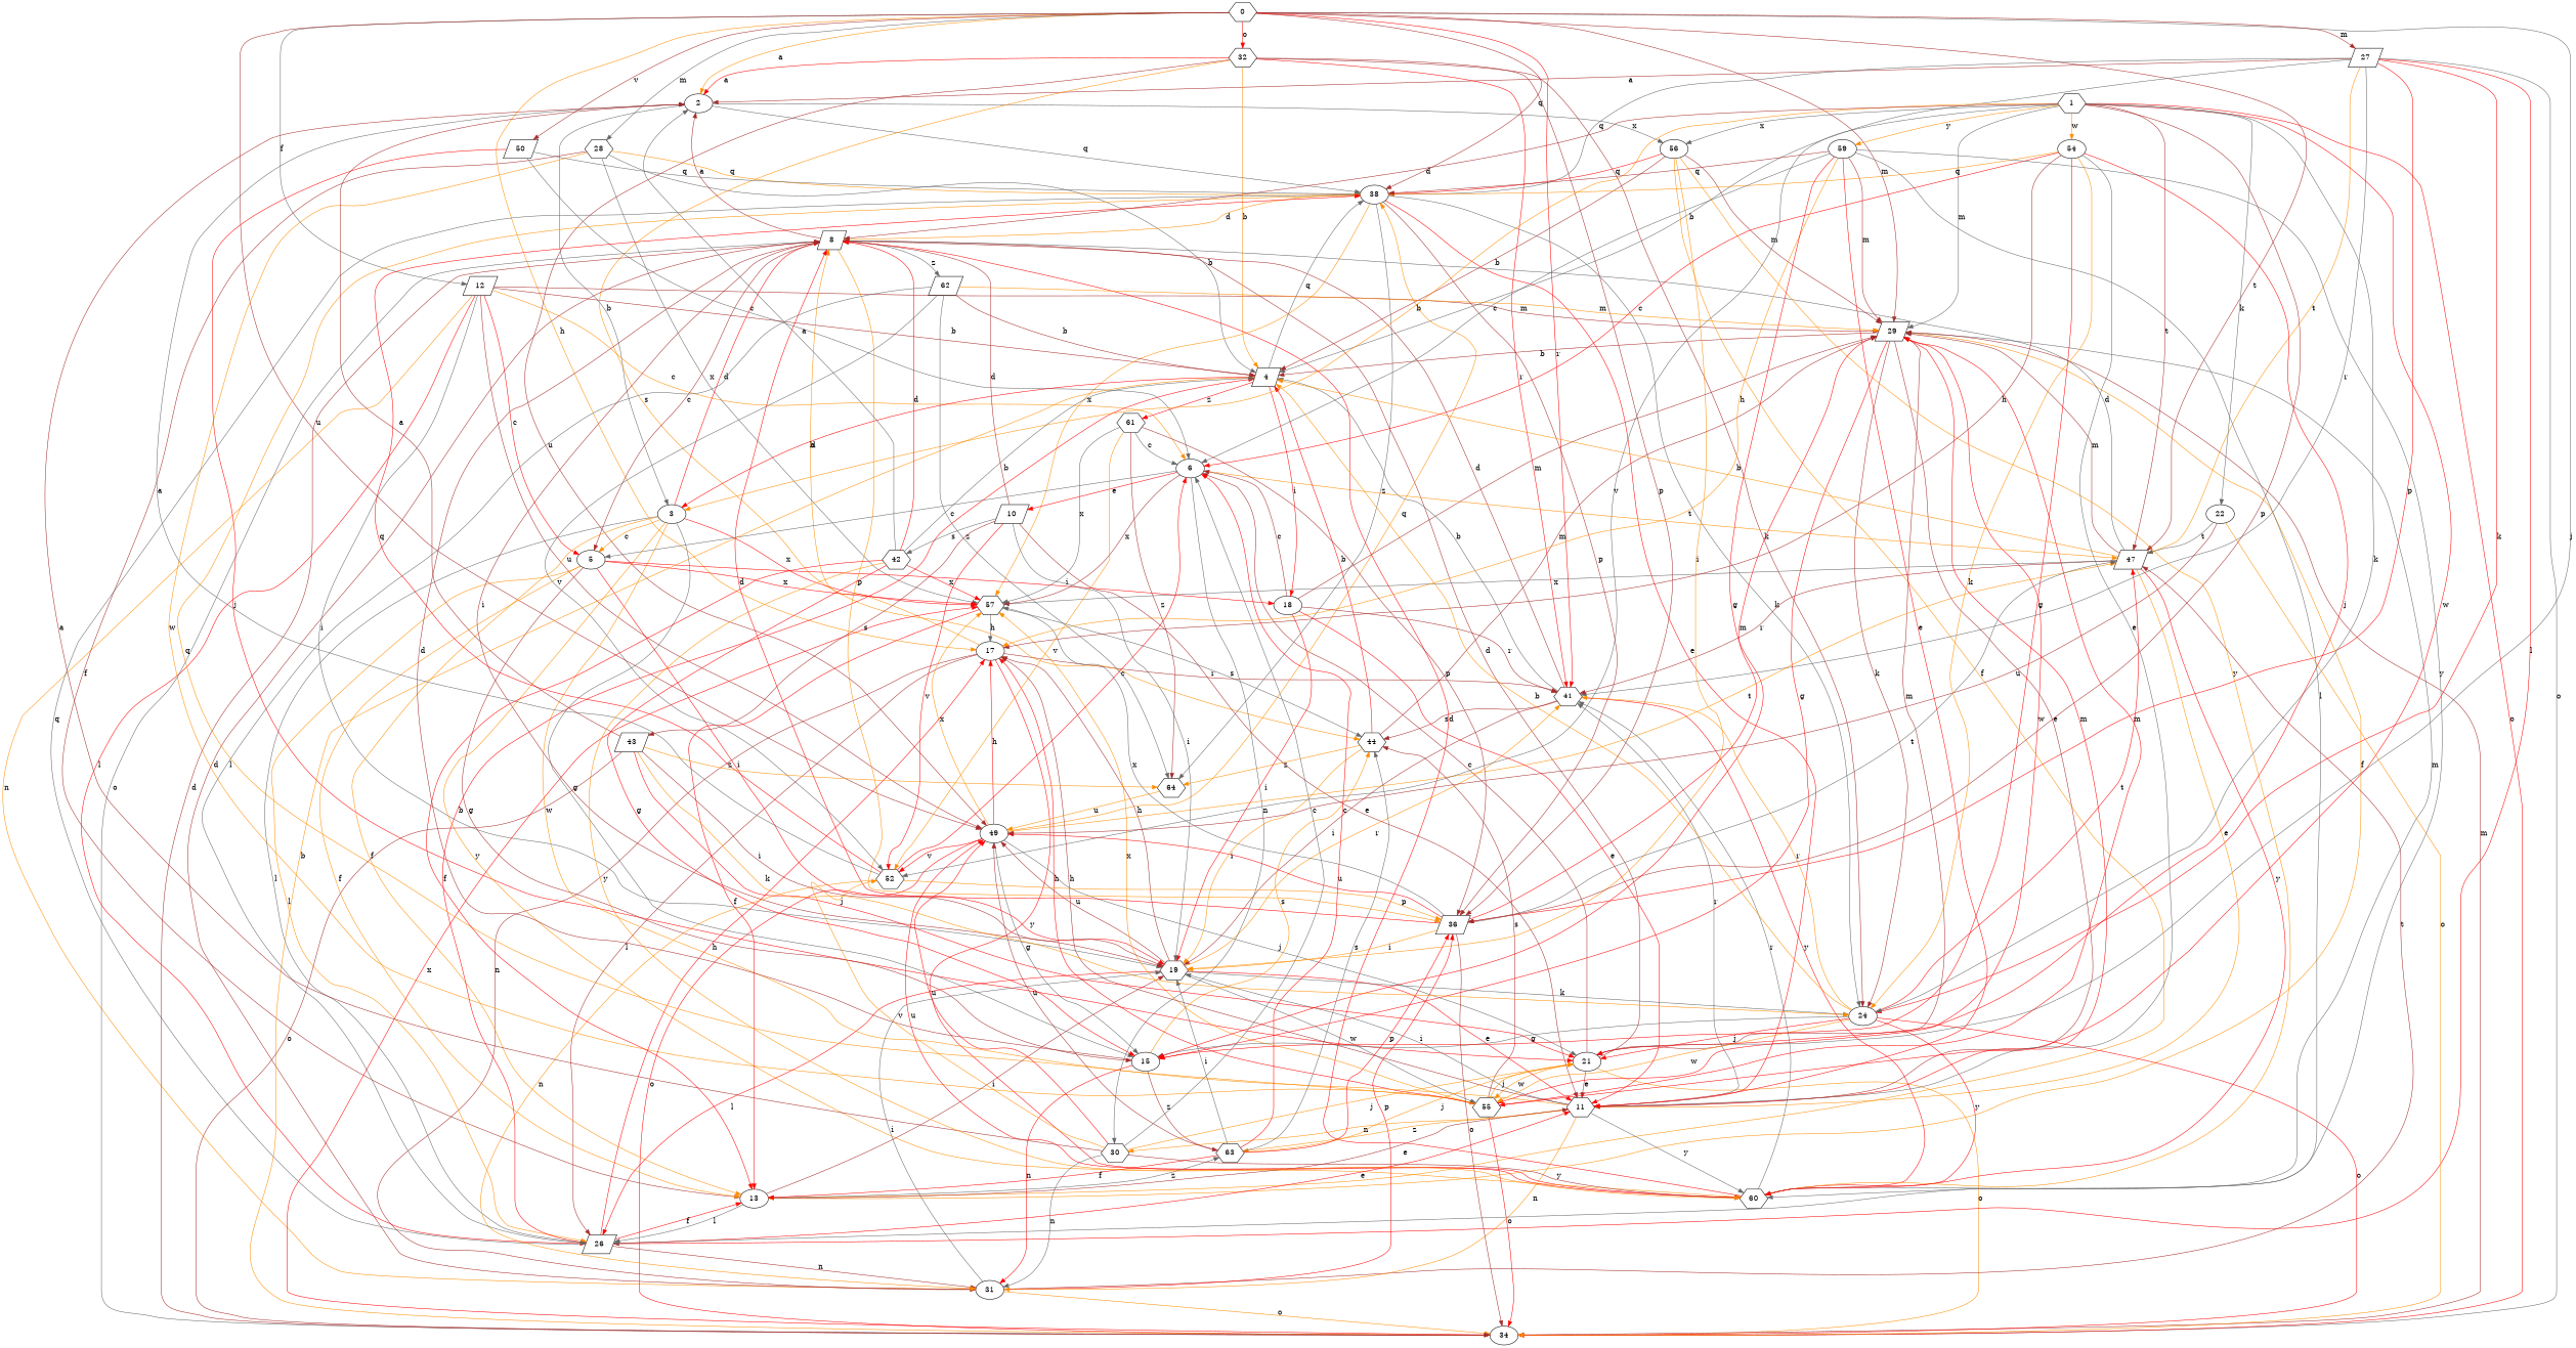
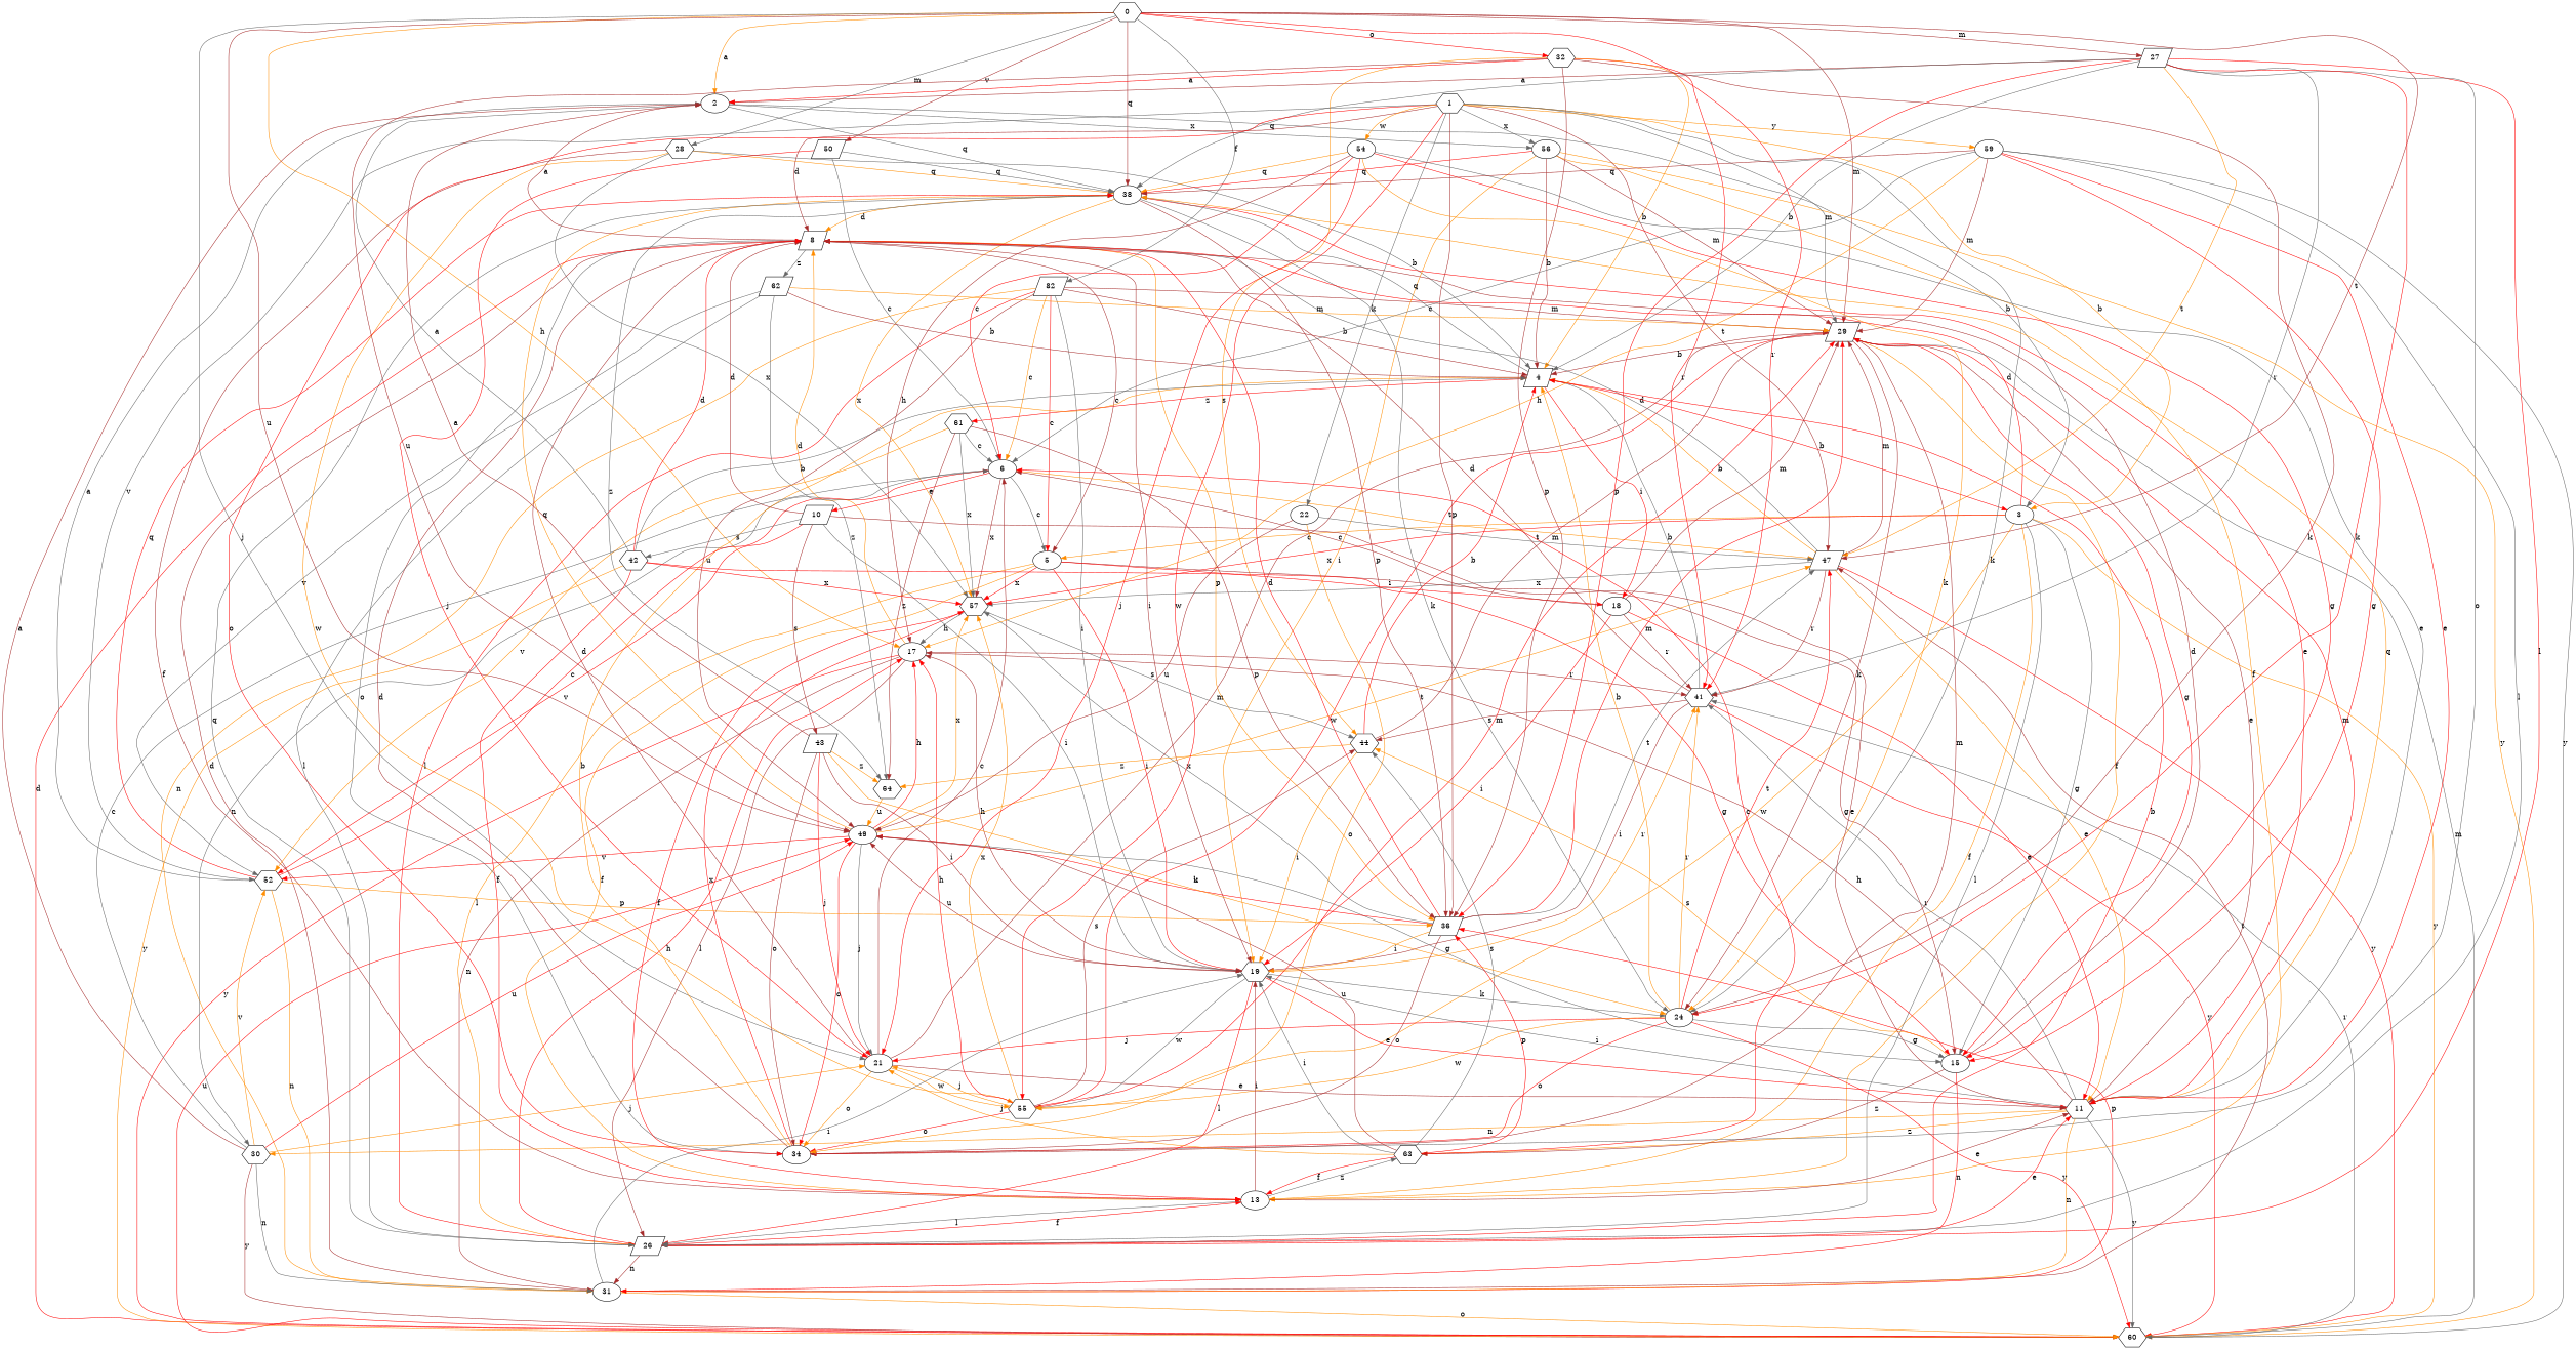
  strict digraph {
    node [shape=ellipse]
    edge [color=brown]
    0 [shape=hexagon]
    2
-   12 [shape=parallelogram]
+   12 [shape=parallelogram label=82]
    17
    21
    27 [shape=parallelogram]
    28 [shape=hexagon]
    29 [shape=parallelogram]
    32 [shape=hexagon]
    38
    41 [shape=hexagon]
    47 [shape=parallelogram]
    49
    50 [shape=parallelogram]
    3
    56
    5
    26 [shape=parallelogram]
    4 [shape=parallelogram]
    19 [shape=hexagon]
    6
    31
    8 [shape=parallelogram]
    60 [shape=hexagon]
    34
    55 [shape=hexagon]
    11 [shape=hexagon]
    24
    36 [shape=parallelogram]
    13
    57 [shape=hexagon]
    15
    44 [shape=hexagon]
    64 [shape=hexagon]
    52 [shape=hexagon]
    1 [shape=hexagon]
    22
    54
    59
    62 [shape=parallelogram]
    18
    63 [shape=hexagon]
    61 [shape=hexagon]
    10 [shape=parallelogram]
    30 [shape=hexagon]
    42 [shape=hexagon]
    43 [shape=parallelogram]
    0 -> 2 [color=darkorange label=a]
    0 -> 12 [color=gray40 label=f]
    0 -> 17 [color=darkorange label=h]
    0 -> 21 [color=gray40 label=j]
    0 -> 27 [label=m]
    0 -> 28 [color=gray40 label=m]
    0 -> 29 [label=m]
    0 -> 32 [color=red label=o]
    0 -> 38 [label=q]
    0 -> 41 [color=red label=r]
    0 -> 47 [label=t]
    0 -> 49 [label=u]
    0 -> 50 [label=v]
    2 -> 38 [color=gray40 label=q]
    2 -> 3 [color=gray40 label=b]
    2 -> 56 [color=gray40 label=x]
    12 -> 29 [label=m]
    12 -> 49 [label=u]
    12 -> 5 [color=red label=c]
    12 -> 26 [color=red label=l]
    12 -> 4 [label=b]
    12 -> 19 [color=gray40 label=i]
    12 -> 6 [color=darkorange label=c]
    12 -> 31 [color=darkorange label=n]
    17 -> 41 [label=r]
    17 -> 26 [label=l]
    17 -> 31 [label=n]
    17 -> 8 [color=darkorange label=d]
    17 -> 60 [color=red label=y]
    21 -> 29 [label=m]
    21 -> 6 [label=c]
    21 -> 8 [label=d]
    21 -> 34 [color=darkorange label=o]
    21 -> 55 [color=darkorange label=w]
    21 -> 11 [label=e]
    27 -> 2 [label=a]
    27 -> 38 [color=gray40 label=q]
    27 -> 41 [color=gray40 label=r]
    27 -> 47 [color=darkorange label=t]
    27 -> 26 [color=red label=l]
    27 -> 4 [color=gray40 label=b]
    27 -> 34 [color=gray40 label=o]
    27 -> 24 [color=red label=k]
    27 -> 36 [color=red label=p]
    28 -> 38 [color=darkorange label=q]
    28 -> 4 [color=gray40 label=b]
    28 -> 55 [color=darkorange label=w]
    28 -> 13 [label=f]
    28 -> 57 [color=gray40 label=x]
    29 -> 4 [label=b]
    29 -> 55 [color=red label=w]
    29 -> 11 [label=e]
    29 -> 24 [label=k]
    29 -> 13 [color=darkorange label=f]
    29 -> 15 [color=red label=g]
    32 -> 2 [color=red label=a]
    32 -> 41 [color=red label=r]
    32 -> 49 [label=u]
    32 -> 4 [color=darkorange label=b]
    32 -> 24 [label=k]
    32 -> 36 [label=p]
    32 -> 44 [color=darkorange label=s]
    38 -> 8 [color=darkorange label=d]
    38 -> 11 [color=red label=e]
    38 -> 24 [color=gray40 label=k]
    38 -> 36 [label=p]
    38 -> 57 [color=darkorange label=x]
    38 -> 64 [color=gray40 label=z]
    41 -> 4 [color=gray40 label=b]
    41 -> 19 [label=i]
    41 -> 8 [label=d]
    41 -> 60 [color=red label=y]
    41 -> 44 [label=s]
    47 -> 29 [label=m]
    47 -> 41 [label=r]
    47 -> 4 [color=darkorange label=b]
    47 -> 8 [color=gray40 label=d]
    47 -> 60 [color=red label=y]
    47 -> 11 [color=darkorange label=e]
    47 -> 57 [color=gray40 label=x]
    49 -> 17 [color=red label=h]
    49 -> 21 [color=gray40 label=j]
    49 -> 38 [color=darkorange label=q]
    49 -> 47 [color=darkorange label=t]
    49 -> 34 [color=red label=o]
    49 -> 57 [color=darkorange label=x]
    49 -> 15 [color=gray40 label=g]
    49 -> 52 [color=red label=v]
    50 -> 21 [color=red label=j]
    50 -> 38 [color=gray40 label=q]
    50 -> 6 [color=gray40 label=c]
    3 -> 5 [color=darkorange label=c]
    3 -> 26 [color=gray40 label=l]
    3 -> 8 [color=red label=d]
    3 -> 60 [color=darkorange label=y]
    3 -> 55 [color=darkorange label=w]
    3 -> 13 [color=darkorange label=f]
    3 -> 57 [color=red label=x]
    3 -> 15 [color=gray40 label=g]
    56 -> 29 [label=m]
    56 -> 38 [color=red label=q]
    56 -> 4 [label=b]
    56 -> 19 [color=darkorange label=i]
    56 -> 60 [color=darkorange label=y]
    56 -> 13 [color=darkorange label=f]
    5 -> 26 [color=darkorange label=l]
    5 -> 19 [color=red label=i]
    5 -> 13 [color=darkorange label=f]
    5 -> 57 [color=red label=x]
    5 -> 15 [label=g]
    5 -> 18 [color=red label=i]
    26 -> 17 [color=red label=h]
    26 -> 38 [color=gray40 label=q]
    26 -> 4 [color=red label=b]
    26 -> 31 [label=n]
    26 -> 11 [color=red label=e]
    26 -> 13 [color=red label=f]
    4 -> 38 [color=gray40 label=q]
    4 -> 3 [color=red label=b]
    4 -> 18 [color=red label=i]
    4 -> 61 [color=red label=z]
    19 -> 17 [label=h]
    19 -> 41 [color=darkorange label=r]
    19 -> 49 [label=u]
    19 -> 26 [color=red label=l]
    19 -> 55 [color=gray40 label=w]
    19 -> 11 [color=red label=e]
    19 -> 24 [color=gray40 label=k]
    6 -> 47 [color=darkorange label=t]
    6 -> 5 [color=gray40 label=c]
    6 -> 57 [label=x]
    6 -> 10 [color=red label=e]
    6 -> 30 [color=gray40 label=n]
    31 -> 47 [label=t]
    31 -> 19 [color=gray40 label=i]
    31 -> 8 [label=d]
-   31 -> 34 [color=darkorange label=o]
+   31 -> 60 [color=darkorange label=o]
    31 -> 36 [color=red label=p]
    8 -> 2 [label=a]
    8 -> 5 [label=c]
    8 -> 19 [label=i]
    8 -> 34 [color=gray40 label=o]
    8 -> 36 [color=darkorange label=p]
    8 -> 62 [color=gray40 label=z]
    60 -> 29 [color=gray40 label=m]
    60 -> 41 [color=gray40 label=r]
    60 -> 49 [color=red label=u]
    60 -> 8 [color=red label=d]
    34 -> 29 [label=m]
    34 -> 4 [color=darkorange label=b]
    34 -> 8 [label=d]
    34 -> 57 [color=red label=x]
    55 -> 17 [color=red label=h]
    55 -> 21 [color=darkorange label=j]
    55 -> 29 [color=red label=m]
    55 -> 34 [color=red label=o]
    55 -> 57 [color=darkorange label=x]
    55 -> 44 [label=s]
    11 -> 17 [label=h]
    11 -> 29 [color=red label=m]
    11 -> 38 [color=darkorange label=q]
    11 -> 41 [color=gray40 label=r]
    11 -> 19 [color=gray40 label=i]
    11 -> 31 [color=darkorange label=n]
    11 -> 60 [color=gray40 label=y]
    11 -> 63 [color=darkorange label=z]
    11 -> 30 [color=darkorange label=n]
    24 -> 21 [color=red label=j]
    24 -> 41 [color=darkorange label=r]
    24 -> 47 [color=red label=t]
    24 -> 4 [color=darkorange label=b]
    24 -> 60 [color=red label=y]
    24 -> 34 [color=red label=o]
    24 -> 55 [color=darkorange label=w]
    24 -> 15 [color=gray40 label=g]
    36 -> 29 [color=red label=m]
    36 -> 47 [color=gray40 label=t]
    36 -> 49 [color=red label=u]
    36 -> 19 [color=darkorange label=i]
    36 -> 8 [color=red label=d]
    36 -> 34 [label=o]
    36 -> 57 [color=gray40 label=x]
    13 -> 26 [color=gray40 label=l]
    13 -> 19 [label=i]
    13 -> 11 [label=e]
    13 -> 63 [color=gray40 label=z]
    57 -> 17 [color=gray40 label=h]
    57 -> 13 [color=red label=f]
    57 -> 44 [color=gray40 label=s]
    15 -> 31 [color=red label=n]
    15 -> 8 [label=d]
    15 -> 44 [color=darkorange label=s]
    15 -> 63 [label=z]
    44 -> 29 [label=m]
    44 -> 4 [color=red label=b]
    44 -> 19 [color=darkorange label=i]
    44 -> 64 [color=darkorange label=z]
    64 -> 49 [color=darkorange label=u]
    52 -> 2 [color=gray40 label=a]
    52 -> 38 [color=red label=q]
    52 -> 6 [color=red label=c]
    52 -> 31 [color=darkorange label=n]
    52 -> 36 [color=darkorange label=p]
    1 -> 29 [color=gray40 label=m]
    1 -> 47 [label=t]
    1 -> 3 [color=darkorange label=b]
    1 -> 56 [color=gray40 label=x]
    1 -> 8 [label=d]
    1 -> 34 [color=red label=o]
    1 -> 55 [color=red label=w]
    1 -> 24 [color=gray40 label=k]
    1 -> 36 [label=p]
    1 -> 52 [color=gray40 label=v]
    1 -> 22 [color=gray40 label=k]
    1 -> 54 [color=darkorange label=w]
    1 -> 59 [color=darkorange label=y]
    22 -> 47 [color=gray40 label=t]
    22 -> 49 [label=u]
    22 -> 34 [color=darkorange label=o]
    54 -> 17 [label=h]
    54 -> 21 [color=red label=j]
    54 -> 38 [color=darkorange label=q]
    54 -> 6 [color=red label=c]
    54 -> 11 [color=gray40 label=e]
    54 -> 24 [color=darkorange label=k]
    54 -> 15 [color=red label=g]
    59 -> 17 [color=darkorange label=h]
    59 -> 29 [label=m]
    59 -> 38 [label=q]
    59 -> 26 [color=gray40 label=l]
    59 -> 6 [color=gray40 label=c]
    59 -> 60 [color=gray40 label=y]
    59 -> 11 [color=red label=e]
    59 -> 15 [color=red label=g]
    62 -> 29 [color=darkorange label=m]
    62 -> 26 [color=gray40 label=l]
    62 -> 4 [label=b]
    62 -> 64 [color=gray40 label=z]
    62 -> 52 [color=gray40 label=v]
    18 -> 29 [label=m]
    18 -> 41 [label=r]
    18 -> 19 [color=red label=i]
    18 -> 6 [label=c]
    18 -> 11 [color=red label=e]
    63 -> 21 [color=darkorange label=j]
    63 -> 49 [label=u]
    63 -> 19 [color=gray40 label=i]
    63 -> 6 [color=red label=c]
    63 -> 36 [color=red label=p]
    63 -> 13 [color=red label=f]
    63 -> 44 [color=gray40 label=s]
    61 -> 6 [color=gray40 label=c]
    61 -> 36 [label=p]
    61 -> 57 [color=gray40 label=x]
    61 -> 64 [label=z]
    61 -> 52 [color=darkorange label=v]
    10 -> 19 [color=gray40 label=i]
    10 -> 8 [label=d]
    10 -> 11 [label=e]
    10 -> 52 [color=red label=v]
    10 -> 42 [color=gray40 label=s]
    10 -> 43 [label=s]
    30 -> 2 [label=a]
    30 -> 21 [color=darkorange label=j]
    30 -> 49 [color=red label=u]
    30 -> 6 [color=gray40 label=c]
    30 -> 31 [color=gray40 label=n]
    30 -> 60 [label=y]
    30 -> 52 [color=darkorange label=v]
    42 -> 2 [color=gray40 label=a]
    42 -> 4 [color=gray40 label=b]
    42 -> 8 [color=red label=d]
    42 -> 60 [color=darkorange label=y]
    42 -> 13 [color=red label=f]
    42 -> 57 [color=red label=x]
    42 -> 15 [color=red label=g]
    43 -> 2 [label=a]
    43 -> 21 [color=red label=j]
    43 -> 19 [label=i]
    43 -> 34 [label=o]
    43 -> 24 [color=darkorange label=k]
    43 -> 64 [color=darkorange label=z]
  }
